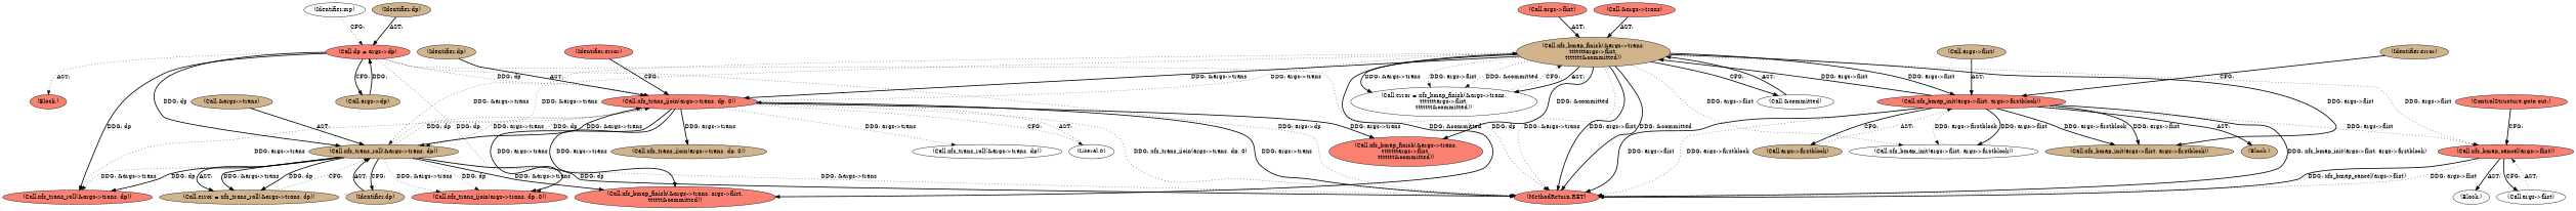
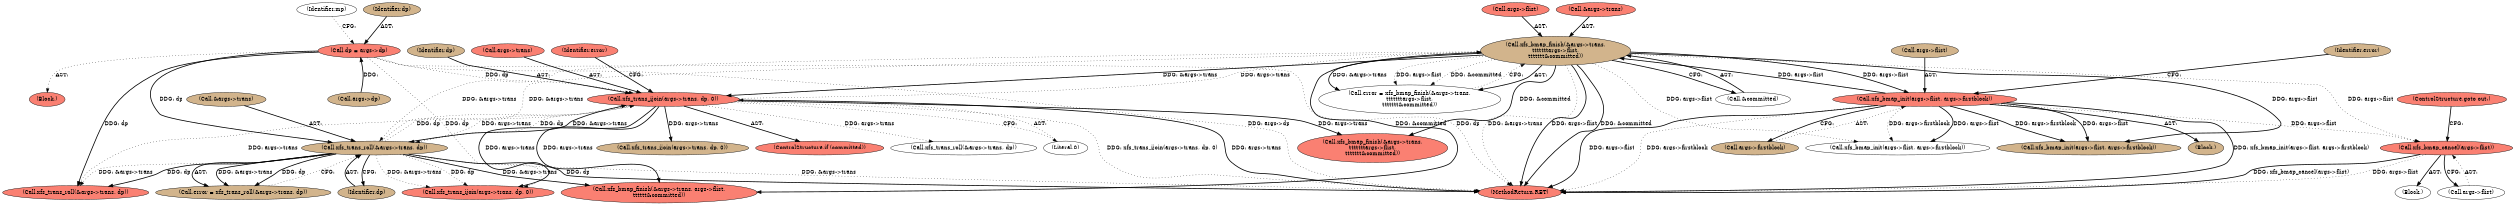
  digraph {
    node [fillcolor=salmon style=filled]
    edge [style=bold]
    n1 [label="(Call,xfs_bmap_cancel(args->flist))"]
    n2 [fillcolor=white label="(Call,args->flist)"]
    n3 [label="(MethodReturn,RET)"]
    n4 [fillcolor=white label="(Block,)"]
    n5 [fillcolor=tan label="(Call,xfs_bmap_finish(&args->trans,\n\t\t\t\t\t\t\targs->flist,\n\t\t\t\t\t\t\t&committed))"]
    n6 [label="(Call,xfs_trans_ijoin(args->trans, dp, 0))"]
    n7 [fillcolor=tan label="(Call,xfs_trans_roll(&args->trans, dp))"]
    n8 [label="(Call,xfs_bmap_init(args->flist, args->firstblock))"]
    n9 [label="(Call,xfs_bmap_finish(&args->trans,\n\t\t\t\t\t\t\targs->flist,\n\t\t\t\t\t\t\t&committed))"]
    n10 [fillcolor=white label="(Call,&committed)"]
    n11 [fillcolor=white label="(Call,xfs_bmap_init(args->flist, args->firstblock))"]
    n12 [label="(Call,xfs_bmap_finish(&args->trans, args->flist,\n\t\t\t\t\t\t&committed))"]
    n13 [fillcolor=white label="(Call,error = xfs_bmap_finish(&args->trans,\n\t\t\t\t\t\t\targs->flist,\n\t\t\t\t\t\t\t&committed))"]
    n14 [fillcolor=tan label="(Call,xfs_bmap_init(args->flist, args->firstblock))"]
+   n15 [label="(ControlStructure,if (committed))"]
    n16 [label="(Call,xfs_trans_ijoin(args->trans, dp, 0))"]
    n17 [fillcolor=white label="(Call,xfs_trans_roll(&args->trans, dp))"]
    n18 [fillcolor=white label="(Literal,0)"]
    n19 [fillcolor=tan label="(Call,xfs_trans_ijoin(args->trans, dp, 0))"]
    n20 [label="(Call,xfs_trans_roll(&args->trans, dp))"]
    n21 [fillcolor=tan label="(Call,error = xfs_trans_roll(&args->trans, dp))"]
    n22 [fillcolor=tan label="(Identifier,dp)"]
    n23 [fillcolor=tan label="(Block,)"]
    n24 [fillcolor=tan label="(Call,args->firstblock)"]
    n25 [label="(Call,dp = args->dp)"]
    n26 [fillcolor=tan label="(Call,args->dp)"]
    n27 [label="(Block,)"]
    n28 [label="(Call,args->flist)"]
    n29 [fillcolor=white label="(Identifier,mp)"]
    n30 [fillcolor=tan label="(Call,&args->trans)"]
    n31 [fillcolor=tan label="(Identifier,dp)"]
    n32 [label="(ControlStructure,goto out;)"]
    n33 [fillcolor=tan label="(Identifier,dp)"]
    n34 [fillcolor=tan label="(Call,args->flist)"]
+   n35 [label="(Call,args->trans)"]
    n36 [label="(Call,&args->trans)"]
    n37 [label="(Identifier,error)"]
    n38 [fillcolor=tan label="(Identifier,error)"]
    n1 -> n2 [label="CFG: "]
    n1 -> n3 [label="DDG: xfs_bmap_cancel(args->flist)"]
    n1 -> n3 [label="DDG: args->flist" style=dotted]
    n1 -> n4 [label="AST: "]
    n2 -> n1 [label="AST: " style=dotted]
    n5 -> n1 [label="DDG: args->flist" style=dotted]
    n5 -> n3 [label="DDG: &args->trans" style=dotted]
    n5 -> n3 [label="DDG: args->flist"]
    n5 -> n3 [label="DDG: &committed"]
    n5 -> n6 [label="DDG: &args->trans"]
    n5 -> n7 [label="DDG: &args->trans" style=dotted]
    n5 -> n8 [label="DDG: args->flist"]
    n5 -> n9 [label="DDG: &committed"]
    n5 -> n10 [label="CFG: "]
    n5 -> n11 [label="DDG: args->flist" style=dotted]
    n5 -> n12 [label="DDG: &committed"]
    n5 -> n13 [label="AST: "]
    n5 -> n13 [label="DDG: &args->trans"]
    n5 -> n13 [label="DDG: args->flist" style=dotted]
    n5 -> n13 [label="DDG: &committed" style=dotted]
    n5 -> n14 [label="DDG: args->flist"]
    n6 -> n3 [label="DDG: xfs_trans_ijoin(args->trans, dp, 0)" style=dotted]
    n6 -> n3 [label="DDG: args->trans"]
    n6 -> n5 [label="DDG: args->trans" style=dotted]
    n6 -> n7 [label="DDG: args->trans" style=dotted]
    n6 -> n7 [label="DDG: dp" style=dotted]
    n6 -> n9 [label="DDG: args->trans"]
    n6 -> n12 [label="DDG: args->trans"]
+   n6 -> n15 [label="AST: "]
    n6 -> n16 [label="DDG: args->trans"]
    n6 -> n17 [label="DDG: args->trans" style=dotted]
    n6 -> n18 [label="CFG: " style=dotted]
    n6 -> n19 [label="DDG: args->trans"]
    n6 -> n20 [label="DDG: args->trans" style=dotted]
    n7 -> n3 [label="DDG: dp"]
    n7 -> n3 [label="DDG: &args->trans" style=dotted]
    n7 -> n5 [label="DDG: &args->trans" style=dotted]
    n7 -> n6 [label="DDG: &args->trans"]
    n7 -> n6 [label="DDG: dp" style=dotted]
    n7 -> n12 [label="DDG: &args->trans"]
    n7 -> n16 [label="DDG: &args->trans" style=dotted]
    n7 -> n16 [label="DDG: dp" style=dotted]
    n7 -> n20 [label="DDG: &args->trans" style=dotted]
    n7 -> n20 [label="DDG: dp"]
    n7 -> n21 [label="AST: "]
    n7 -> n21 [label="DDG: &args->trans"]
    n7 -> n21 [label="DDG: dp"]
    n7 -> n22 [label="CFG: "]
    n8 -> n1 [label="DDG: args->flist" style=dotted]
    n8 -> n3 [label="DDG: args->flist"]
    n8 -> n3 [label="DDG: args->firstblock" style=dotted]
    n8 -> n3 [label="DDG: xfs_bmap_init(args->flist, args->firstblock)"]
    n8 -> n5 [label="DDG: args->flist"]
    n8 -> n11 [label="DDG: args->flist"]
    n8 -> n11 [label="DDG: args->firstblock" style=dotted]
    n8 -> n14 [label="DDG: args->flist"]
    n8 -> n14 [label="DDG: args->firstblock"]
    n8 -> n23 [label="AST: "]
    n8 -> n24 [label="CFG: "]
    n10 -> n5 [label="AST: "]
    n13 -> n5 [label="CFG: " style=dotted]
    n18 -> n6 [label="AST: " style=dotted]
    n21 -> n7 [label="CFG: " style=dotted]
    n22 -> n7 [label="AST: "]
    n24 -> n8 [label="AST: " style=dotted]
    n25 -> n3 [label="DDG: args->dp" style=dotted]
    n25 -> n3 [label="DDG: dp" style=dotted]
    n25 -> n6 [label="DDG: dp" style=dotted]
    n25 -> n7 [label="DDG: dp"]
    n25 -> n16 [label="DDG: dp" style=dotted]
    n25 -> n20 [label="DDG: dp"]
-   n25 -> n26 [label="CFG: "]
    n25 -> n27 [label="AST: " style=dotted]
    n26 -> n25 [label="DDG: "]
    n28 -> n5 [label="AST: "]
    n29 -> n25 [label="CFG: " style=dotted]
    n30 -> n7 [label="AST: "]
    n31 -> n6 [label="AST: "]
    n32 -> n1 [label="CFG: "]
    n33 -> n25 [label="AST: "]
    n34 -> n8 [label="AST: "]
+   n35 -> n6 [label="AST: "]
    n36 -> n5 [label="AST: "]
    n37 -> n6 [label="CFG: "]
    n38 -> n8 [label="CFG: "]
  }
